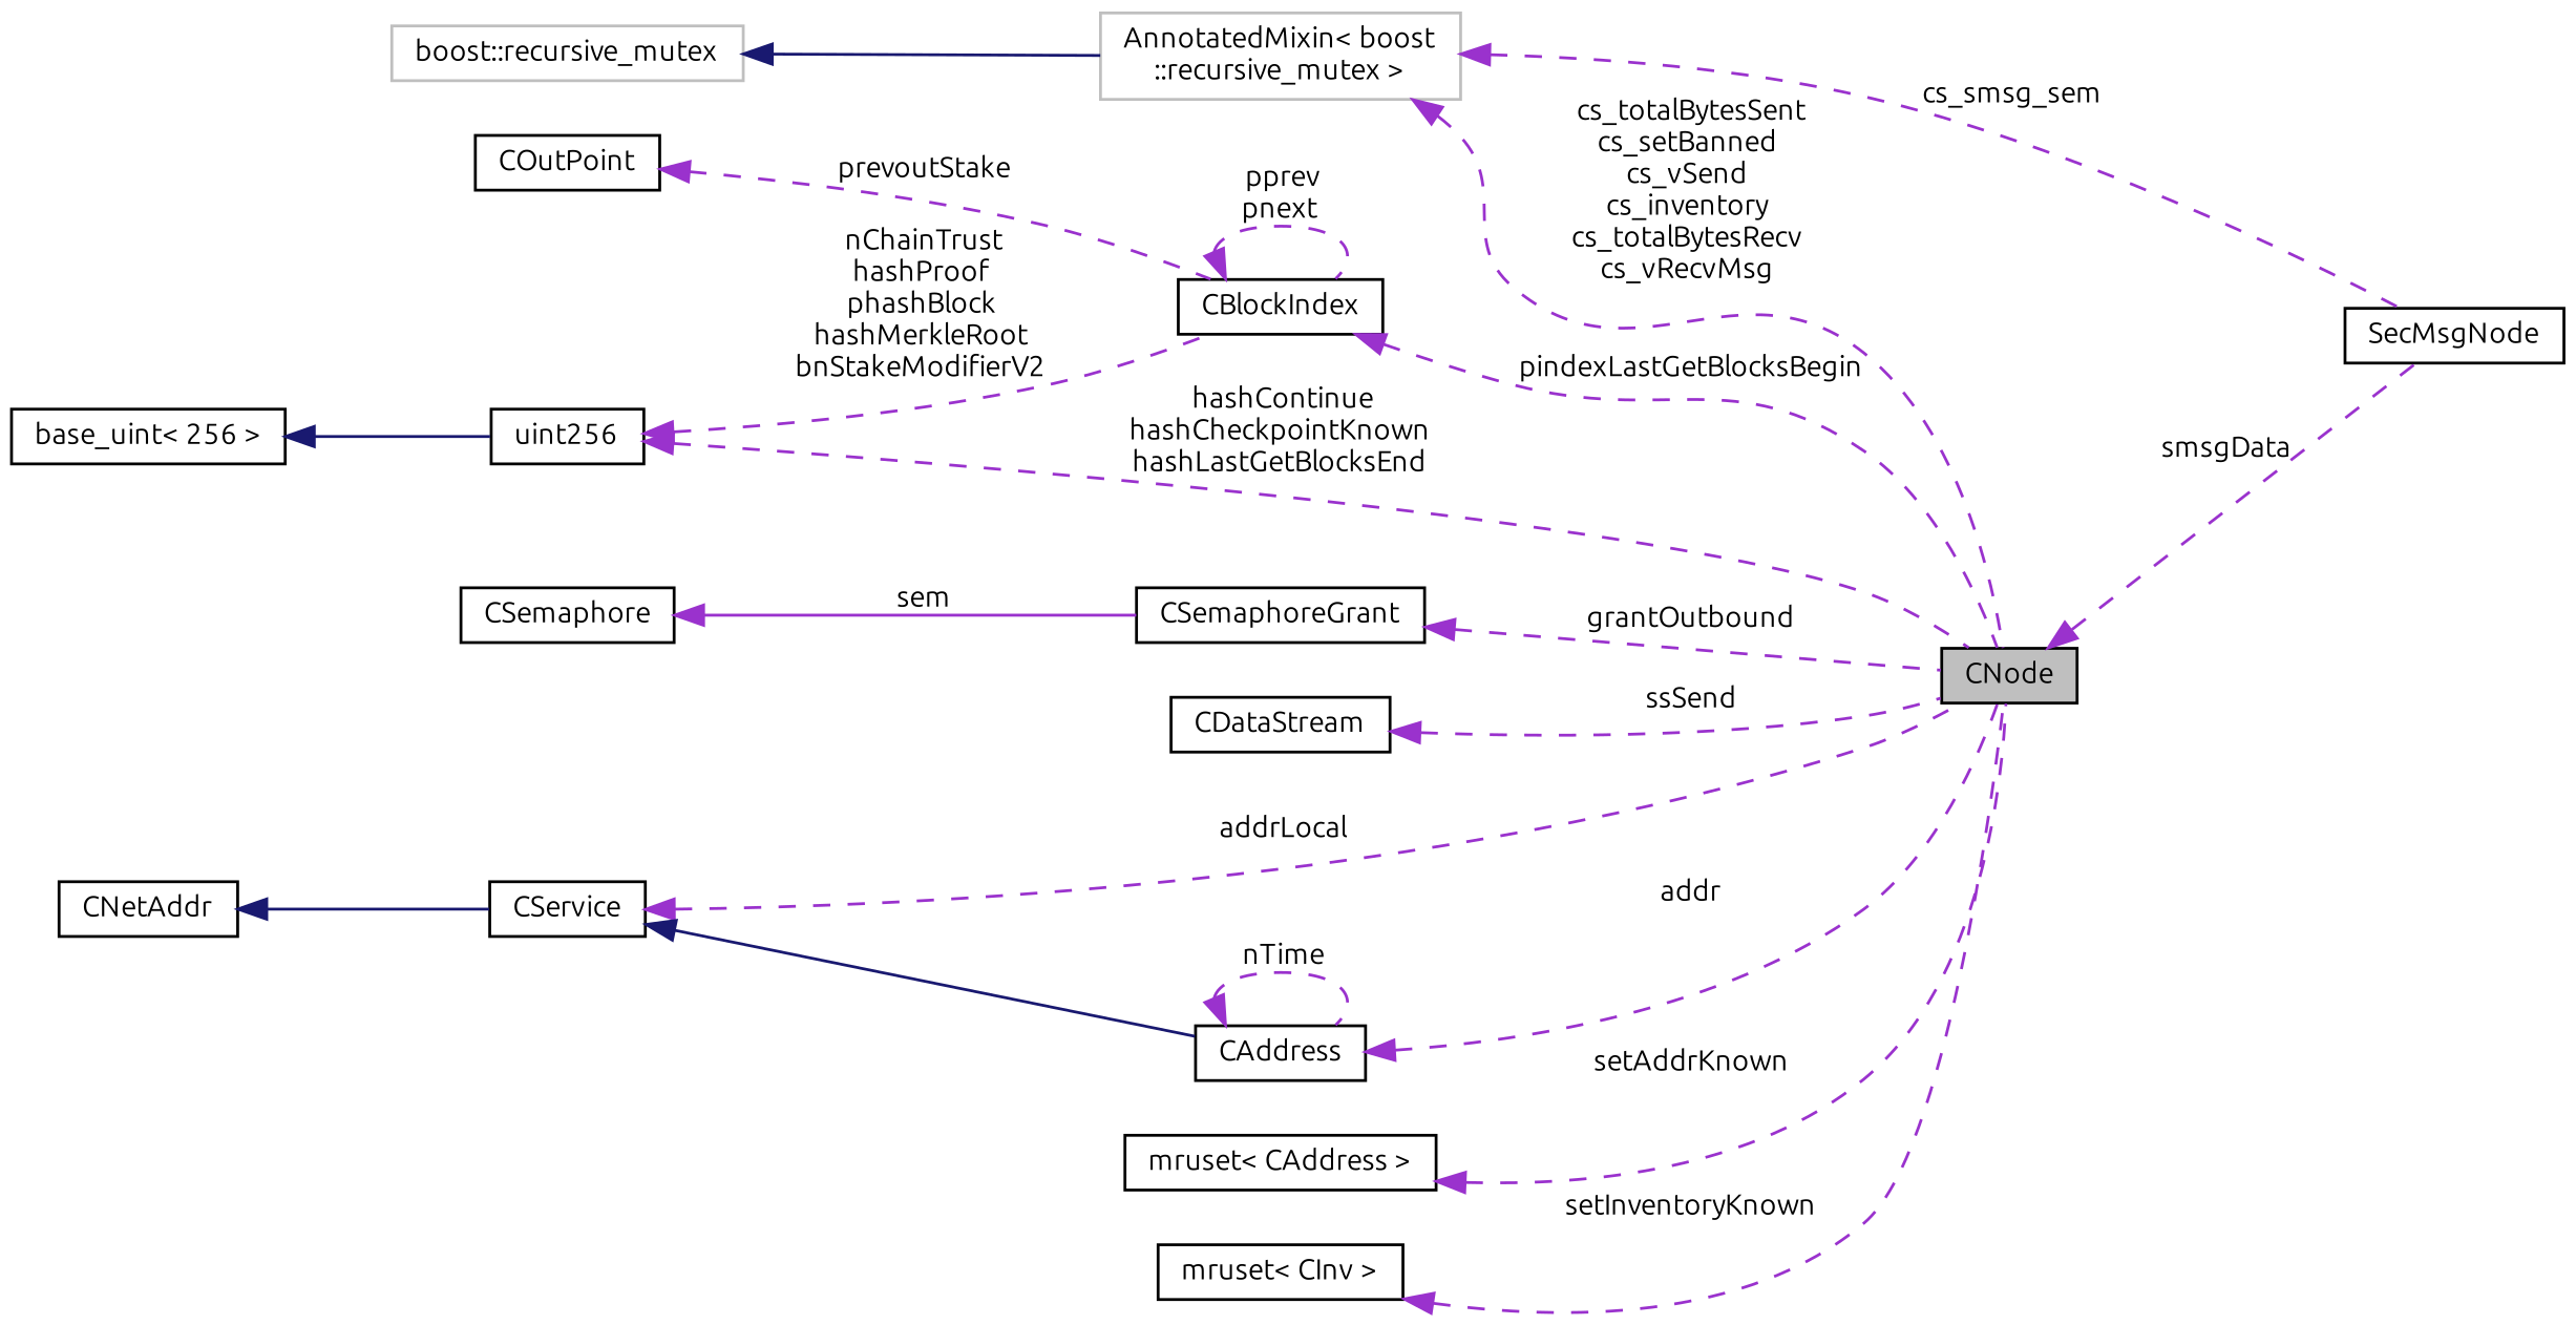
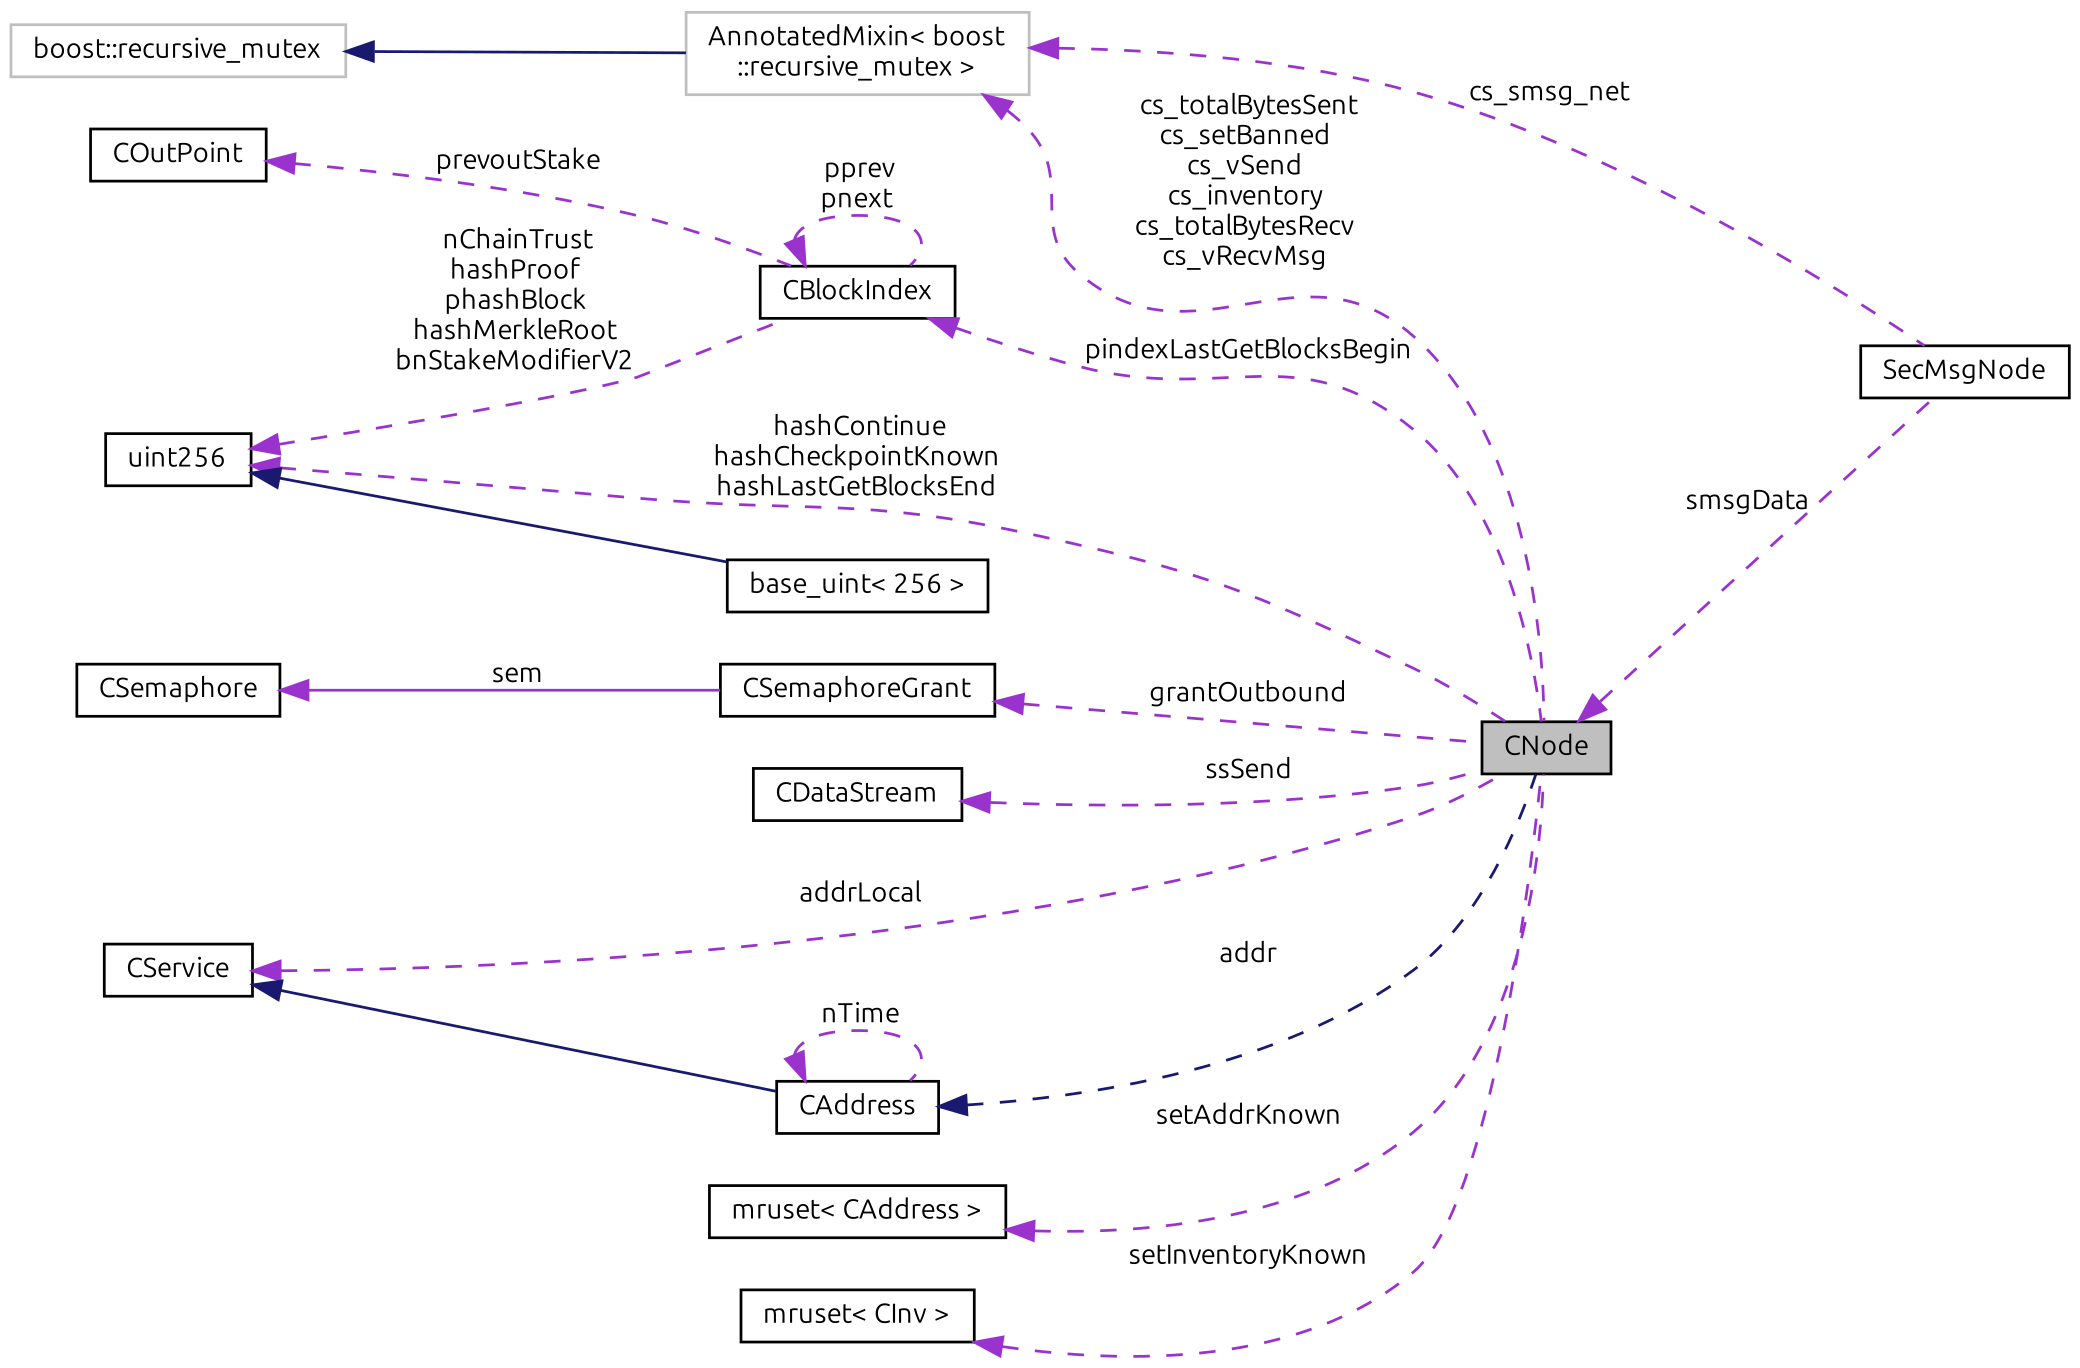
  digraph {
    fontname=Ubuntu
    rankdir=LR
    node [color=black fillcolor=white fontname=Ubuntu fontsize=10 shape=record style=filled]
    edge [color=darkorchid3 dir=back fontname=Ubuntu fontsize=10 labelfontname=Helvetica labelfontsize=10 style=dashed]
    n1 [fillcolor=grey75 fontcolor=black height=0.2 label=CNode width=0.4]
    n2 [height=0.2 label=SecMsgNode width=0.4]
    n3 [height=0.2 label=CBlockIndex width=0.4]
    n4 [height=0.2 label=COutPoint width=0.4]
    n5 [height=0.2 label=uint256 width=0.4]
    n6 [height=0.2 label="base_uint\< 256 \>" width=0.4]
    n7 [height=0.2 label=CSemaphoreGrant width=0.4]
    n8 [height=0.2 label=CSemaphore width=0.4]
    n9 [height=0.2 label=CDataStream width=0.4]
    n10 [color=grey75 height=0.2 label="AnnotatedMixin\< boost\l::recursive_mutex \>" width=0.4]
    n11 [color=grey75 height=0.2 label="boost::recursive_mutex" width=0.4]
    n12 [height=0.2 label=CService width=0.4]
    n13 [height=0.2 label=CAddress width=0.4]
-   n14 [height=0.2 label=CNetAddr width=0.4]
    n15 [height=0.2 label="mruset\< CAddress \>" width=0.4]
    n16 [height=0.2 label="mruset\< CInv \>" width=0.4]
    n1 -> n2 [label=" smsgData"]
    n3 -> n1 [label=" pindexLastGetBlocksBegin"]
    n3 -> n3 [label=" pprev\npnext"]
    n4 -> n3 [label=" prevoutStake"]
    n5 -> n1 [label=" hashContinue\nhashCheckpointKnown\nhashLastGetBlocksEnd"]
    n5 -> n3 [label=" nChainTrust\nhashProof\nphashBlock\nhashMerkleRoot\nbnStakeModifierV2"]
-   n6 -> n5 [color=midnightblue style=solid]
+   n5 -> n6 [color=midnightblue style=solid]
    n7 -> n1 [label=" grantOutbound"]
    n8 -> n7 [label=" sem" style=solid]
    n9 -> n1 [label=" ssSend"]
    n10 -> n1 [label=" cs_totalBytesSent\ncs_setBanned\ncs_vSend\ncs_inventory\ncs_totalBytesRecv\ncs_vRecvMsg"]
-   n10 -> n2 [label=" cs_smsg_sem"]
+   n10 -> n2 [label=" cs_smsg_net"]
    n11 -> n10 [color=midnightblue style=solid]
    n12 -> n1 [label=" addrLocal"]
    n12 -> n13 [color=midnightblue style=solid]
-   n13 -> n1 [label=" addr"]
+   n13 -> n1 [color=midnightblue label=" addr"]
    n13 -> n13 [label=" nTime"]
-   n14 -> n12 [color=midnightblue style=solid]
    n15 -> n1 [label=" setAddrKnown"]
    n16 -> n1 [label=" setInventoryKnown"]
  }
